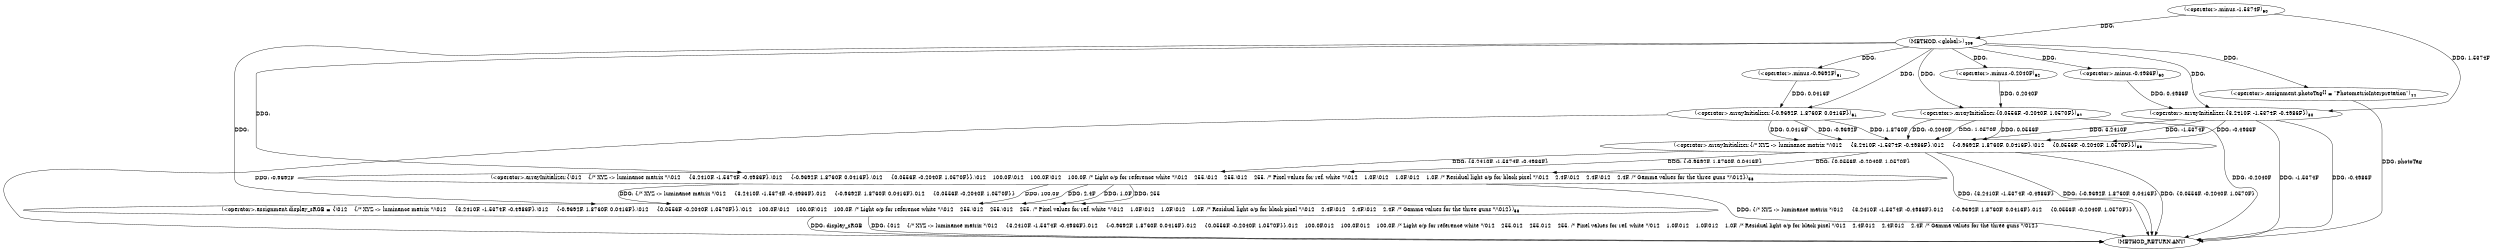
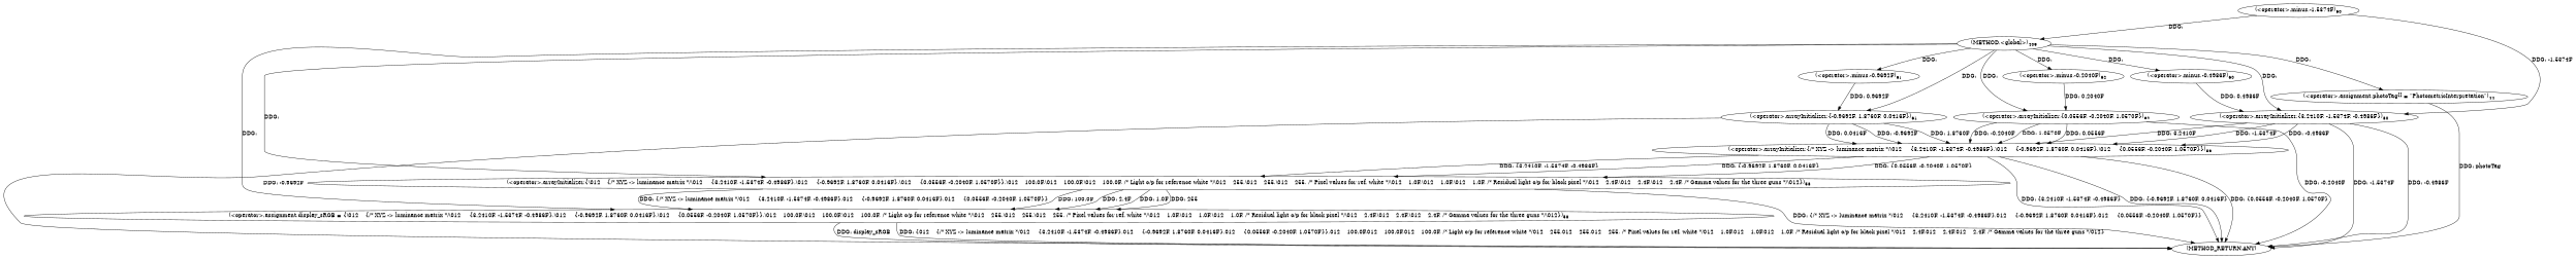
  digraph {
    n1 [label=<(METHOD,&lt;global&gt;)<SUB>409</SUB>>]
    n2 [label=<(&lt;operator&gt;.assignment,photoTag[] = &quot;PhotometricInterpretation&quot;)<SUB>44</SUB>>]
    n3 [label=<(&lt;operator&gt;.assignment,display_sRGB = {\012    {/* XYZ -&gt; luminance matrix */\012     {3.2410F, -1.5374F, -0.4986F},\012     {-0.9692F, 1.8760F, 0.0416F},\012     {0.0556F, -0.2040F, 1.0570F}},\012    100.0F,\012    100.0F,\012    100.0F, /* Light o/p for reference white */\012    255,\012    255,\012    255, /* Pixel values for ref. white */\012    1.0F,\012    1.0F,\012    1.0F, /* Residual light o/p for black pixel */\012    2.4F,\012    2.4F,\012    2.4F, /* Gamma values for the three guns */\012})<SUB>58</SUB>>]
    n4 [label=<(&lt;operator&gt;.arrayInitializer,{\012    {/* XYZ -&gt; luminance matrix */\012     {3.2410F, -1.5374F, -0.4986F},\012     {-0.9692F, 1.8760F, 0.0416F},\012     {0.0556F, -0.2040F, 1.0570F}},\012    100.0F,\012    100.0F,\012    100.0F, /* Light o/p for reference white */\012    255,\012    255,\012    255, /* Pixel values for ref. white */\012    1.0F,\012    1.0F,\012    1.0F, /* Residual light o/p for black pixel */\012    2.4F,\012    2.4F,\012    2.4F, /* Gamma values for the three guns */\012})<SUB>58</SUB>>]
    n5 [label=<(&lt;operator&gt;.arrayInitializer,{3.2410F, -1.5374F, -0.4986F})<SUB>80</SUB>>]
    n6 [label=<(&lt;operator&gt;.arrayInitializer,{-0.9692F, 1.8760F, 0.0416F})<SUB>61</SUB>>]
    n7 [label=<(&lt;operator&gt;.arrayInitializer,{0.0556F, -0.2040F, 1.0570F})<SUB>62</SUB>>]
    n8 [label=<(&lt;operator&gt;.minus,-0.4986F)<SUB>60</SUB>>]
    n9 [label=<(&lt;operator&gt;.minus,-0.9692F)<SUB>61</SUB>>]
    n10 [label=<(&lt;operator&gt;.minus,-0.2040F)<SUB>62</SUB>>]
    n11 [label=<(METHOD_RETURN,ANY)>]
    n12 [label=<(&lt;operator&gt;.arrayInitializer,{/* XYZ -&gt; luminance matrix */\012     {3.2410F, -1.5374F, -0.4986F},\012     {-0.9692F, 1.8760F, 0.0416F},\012     {0.0556F, -0.2040F, 1.0570F}})<SUB>59</SUB>>]
    n13 [label=<(&lt;operator&gt;.minus,-1.5374F)<SUB>60</SUB>>]
    n1 -> n2 [label="DDG: "]
    n1 -> n3 [label="DDG: "]
    n1 -> n4 [label="DDG: "]
    n1 -> n5 [label="DDG: "]
    n1 -> n6 [label="DDG: "]
    n1 -> n7 [label="DDG: "]
    n1 -> n8 [label="DDG: "]
    n1 -> n9 [label="DDG: "]
    n1 -> n10 [label="DDG: "]
    n2 -> n11 [label="DDG: photoTag"]
    n3 -> n11 [label="DDG: display_sRGB"]
    n3 -> n11 [label="DDG: {\012    {/* XYZ -&gt; luminance matrix */\012     {3.2410F, -1.5374F, -0.4986F},\012     {-0.9692F, 1.8760F, 0.0416F},\012     {0.0556F, -0.2040F, 1.0570F}},\012    100.0F,\012    100.0F,\012    100.0F, /* Light o/p for reference white */\012    255,\012    255,\012    255, /* Pixel values for ref. white */\012    1.0F,\012    1.0F,\012    1.0F, /* Residual light o/p for black pixel */\012    2.4F,\012    2.4F,\012    2.4F, /* Gamma values for the three guns */\012}"]
    n4 -> n3 [label="DDG: 100.0F"]
    n4 -> n3 [label="DDG: 2.4F"]
    n4 -> n3 [label="DDG: 1.0F"]
    n4 -> n3 [label="DDG: 255"]
    n4 -> n3 [label="DDG: {/* XYZ -&gt; luminance matrix */\012     {3.2410F, -1.5374F, -0.4986F},\012     {-0.9692F, 1.8760F, 0.0416F},\012     {0.0556F, -0.2040F, 1.0570F}}"]
    n4 -> n11 [label="DDG: {/* XYZ -&gt; luminance matrix */\012     {3.2410F, -1.5374F, -0.4986F},\012     {-0.9692F, 1.8760F, 0.0416F},\012     {0.0556F, -0.2040F, 1.0570F}}"]
    n5 -> n11 [label="DDG: -1.5374F"]
    n5 -> n11 [label="DDG: -0.4986F"]
    n5 -> n12 [label="DDG: 3.2410F"]
    n5 -> n12 [label="DDG: -1.5374F"]
    n5 -> n12 [label="DDG: -0.4986F"]
    n6 -> n11 [label="DDG: -0.9692F"]
    n6 -> n12 [label="DDG: -0.9692F"]
    n6 -> n12 [label="DDG: 1.8760F"]
    n6 -> n12 [label="DDG: 0.0416F"]
    n7 -> n11 [label="DDG: -0.2040F"]
    n7 -> n12 [label="DDG: 0.0556F"]
    n7 -> n12 [label="DDG: -0.2040F"]
    n7 -> n12 [label="DDG: 1.0570F"]
    n8 -> n5 [label="DDG: 0.4986F"]
-   n9 -> n6 [label="DDG: 0.0416F"]
+   n9 -> n6 [label="DDG: 0.9692F"]
    n10 -> n7 [label="DDG: 0.2040F"]
    n12 -> n4 [label="DDG: {3.2410F, -1.5374F, -0.4986F}"]
    n12 -> n4 [label="DDG: {-0.9692F, 1.8760F, 0.0416F}"]
    n12 -> n4 [label="DDG: {0.0556F, -0.2040F, 1.0570F}"]
    n12 -> n11 [label="DDG: {3.2410F, -1.5374F, -0.4986F}"]
    n12 -> n11 [label="DDG: {-0.9692F, 1.8760F, 0.0416F}"]
    n12 -> n11 [label="DDG: {0.0556F, -0.2040F, 1.0570F}"]
    n13 -> n1 [label="DDG: "]
-   n13 -> n5 [label="DDG: 1.5374F"]
+   n13 -> n5 [label="DDG: -1.5374F"]
  }
